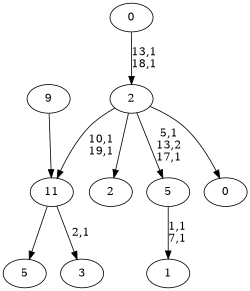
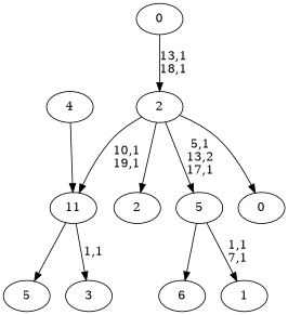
  digraph {
+   n1 [label=6]
    n2 [label=5]
-   n3 [label=9]
+   n3 [label=4]
    11
    n5 [label=3]
    n6 [label=2]
    n7 [label=1]
    5
    n9 [label=0]
    2
    0
    n3 -> 11
    11 -> n2
-   11 -> n5 [label="2,1"]
+   11 -> n5 [label="1,1"]
+   5 -> n1
    5 -> n7 [label="1,1\n7,1"]
    2 -> 11 [label="10,1\n19,1"]
    2 -> n6
    2 -> 5 [label="5,1\n13,2\n17,1"]
    2 -> n9
    0 -> 2 [label="13,1\n18,1"]
  }
